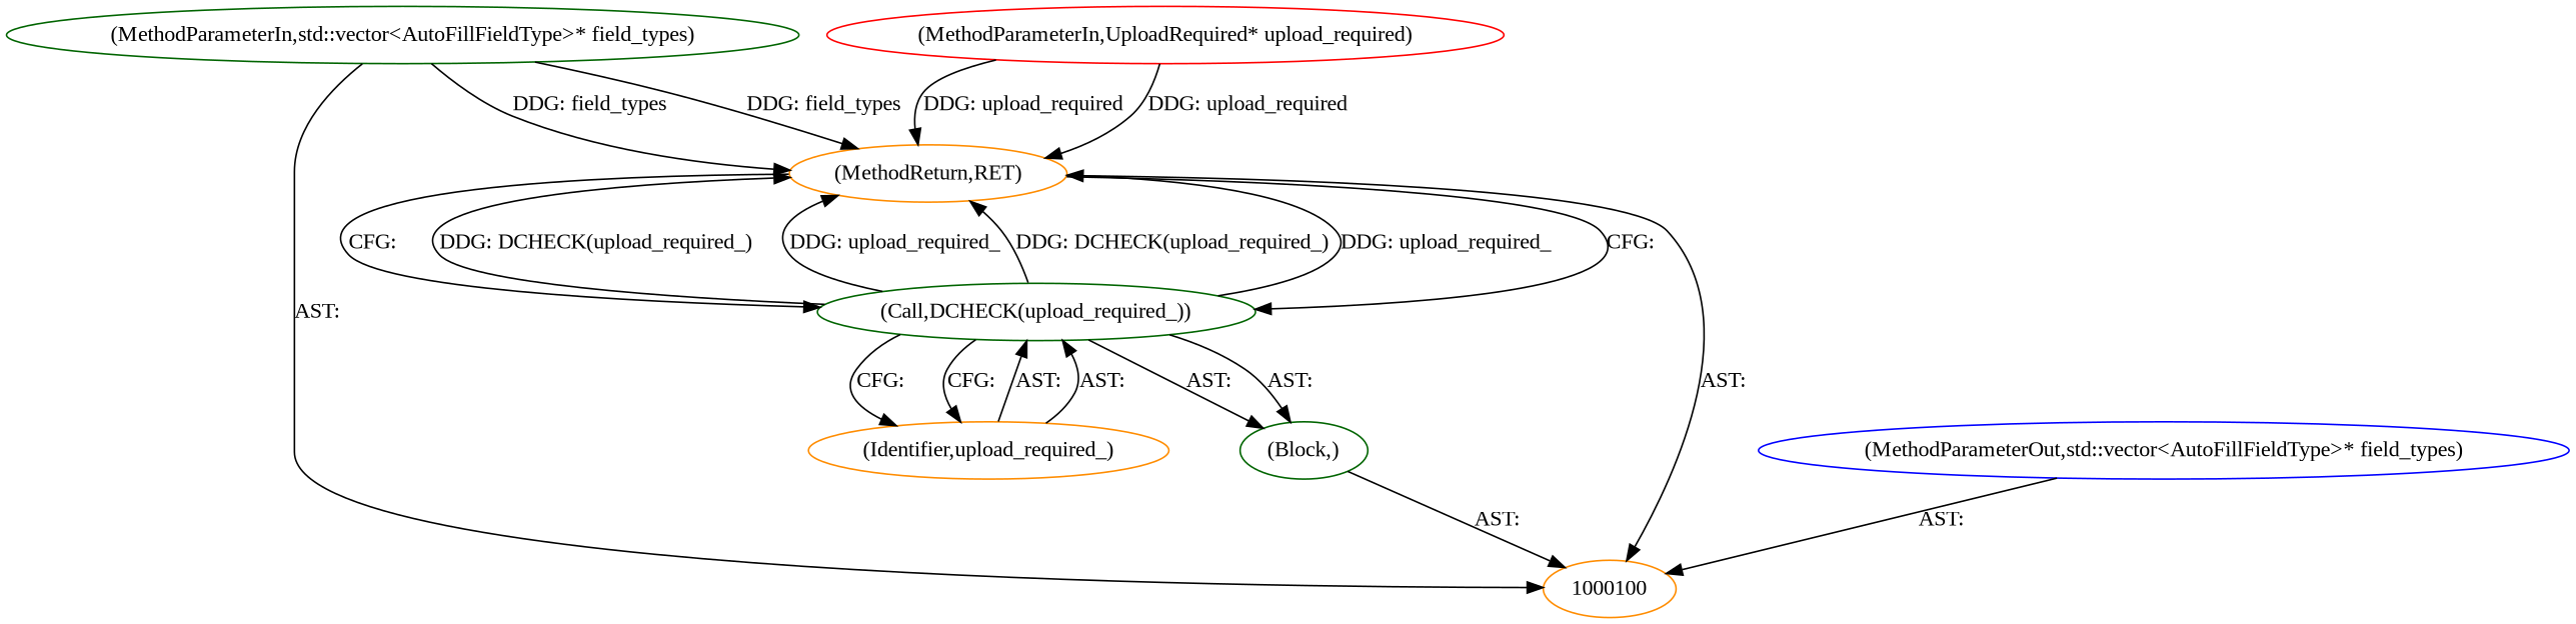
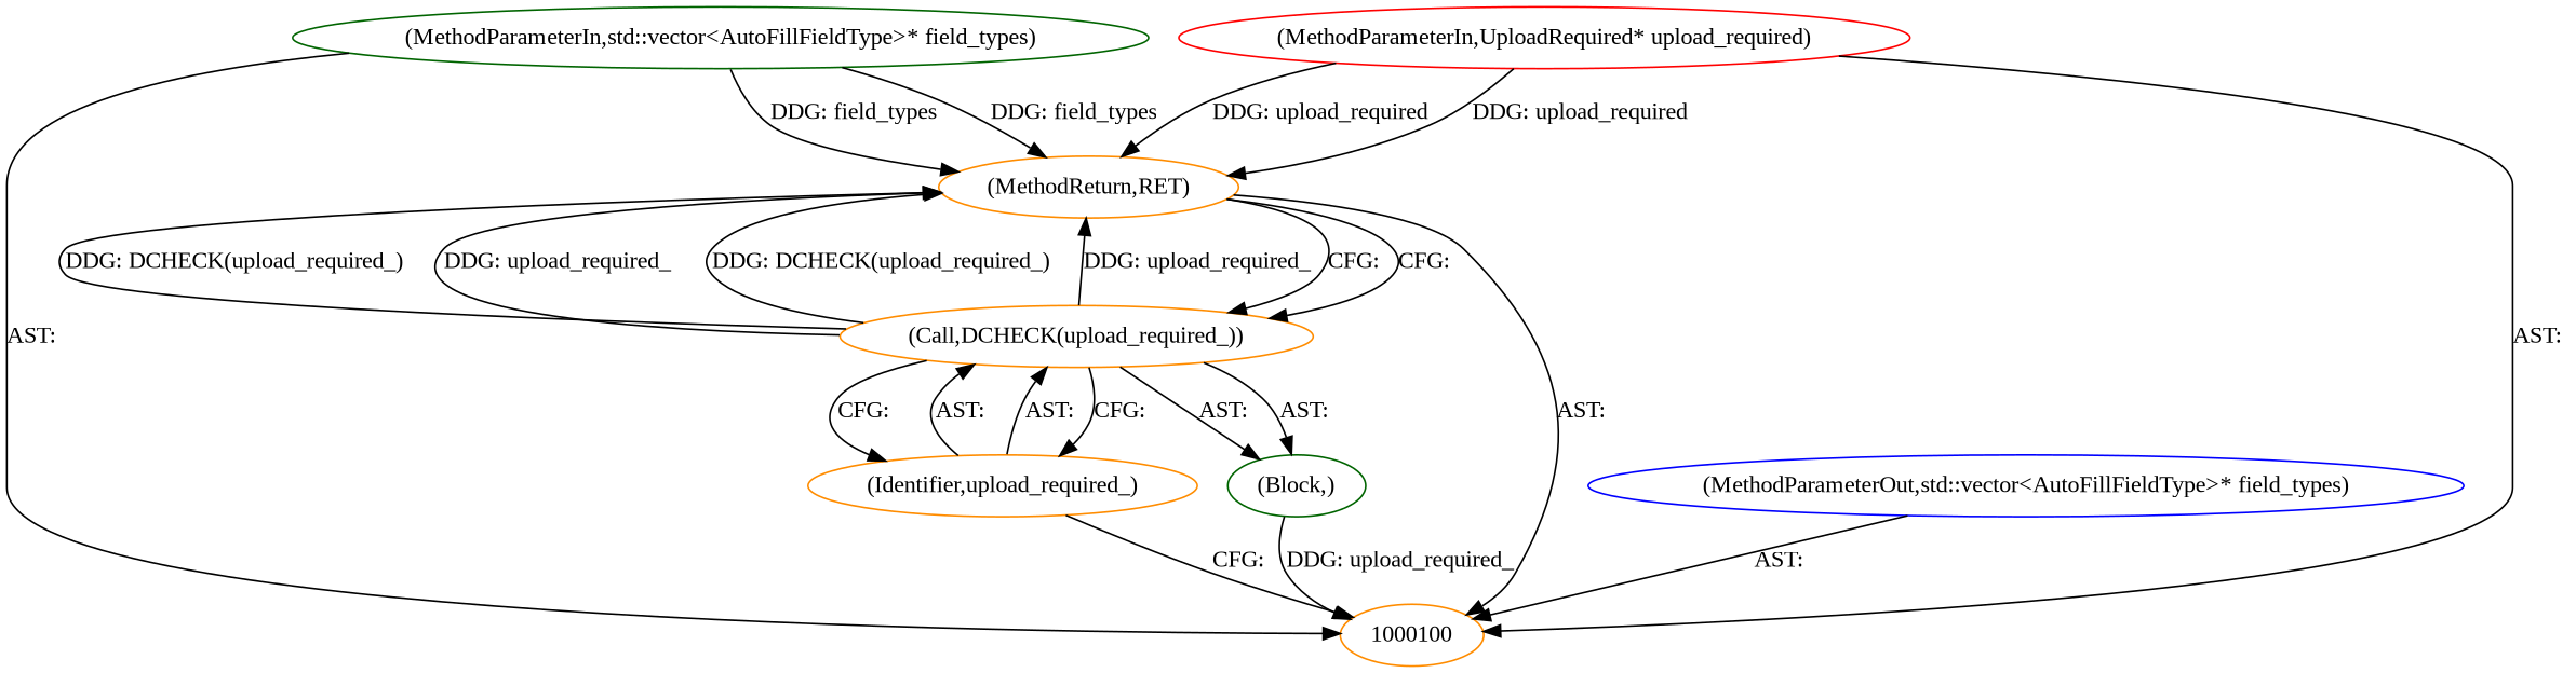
  digraph {
    fontname="Liberation Serif"
    node [color=darkorange fontname="Liberation Serif"]
    edge [fontname="Liberation Serif"]
    n1 [label="(MethodReturn,RET)"]
-   n2 [color=darkgreen label="(Call,DCHECK(upload_required_))"]
+   n2 [label="(Call,DCHECK(upload_required_))"]
    1000100
    n4 [color=darkgreen label="(Block,)"]
    n5 [label="(Identifier,upload_required_)"]
    n6 [color=darkgreen label="(MethodParameterIn,std::vector<AutoFillFieldType>* field_types)"]
    n7 [color=blue label="(MethodParameterOut,std::vector<AutoFillFieldType>* field_types)"]
    n8 [color=red label="(MethodParameterIn,UploadRequired* upload_required)"]
    n1 -> n2 [label="CFG: "]
    n1 -> n2 [label="CFG: "]
    n1 -> 1000100 [label="AST: "]
    n2 -> n1 [label="DDG: DCHECK(upload_required_)"]
    n2 -> n1 [label="DDG: upload_required_"]
    n2 -> n1 [label="DDG: DCHECK(upload_required_)"]
    n2 -> n1 [label="DDG: upload_required_"]
    n2 -> n4 [label="AST: "]
    n2 -> n4 [label="AST: "]
    n2 -> n5 [label="CFG: "]
    n2 -> n5 [label="CFG: "]
-   n4 -> 1000100 [label="AST: "]
+   n4 -> 1000100 [label="DDG: upload_required_"]
    n5 -> n2 [label="AST: "]
    n5 -> n2 [label="AST: "]
+   n5 -> 1000100 [label="CFG: "]
    n6 -> n1 [label="DDG: field_types"]
    n6 -> n1 [label="DDG: field_types"]
    n6 -> 1000100 [label="AST: "]
    n7 -> 1000100 [label="AST: "]
    n8 -> n1 [label="DDG: upload_required"]
    n8 -> n1 [label="DDG: upload_required"]
+   n8 -> 1000100 [label="AST: "]
  }
